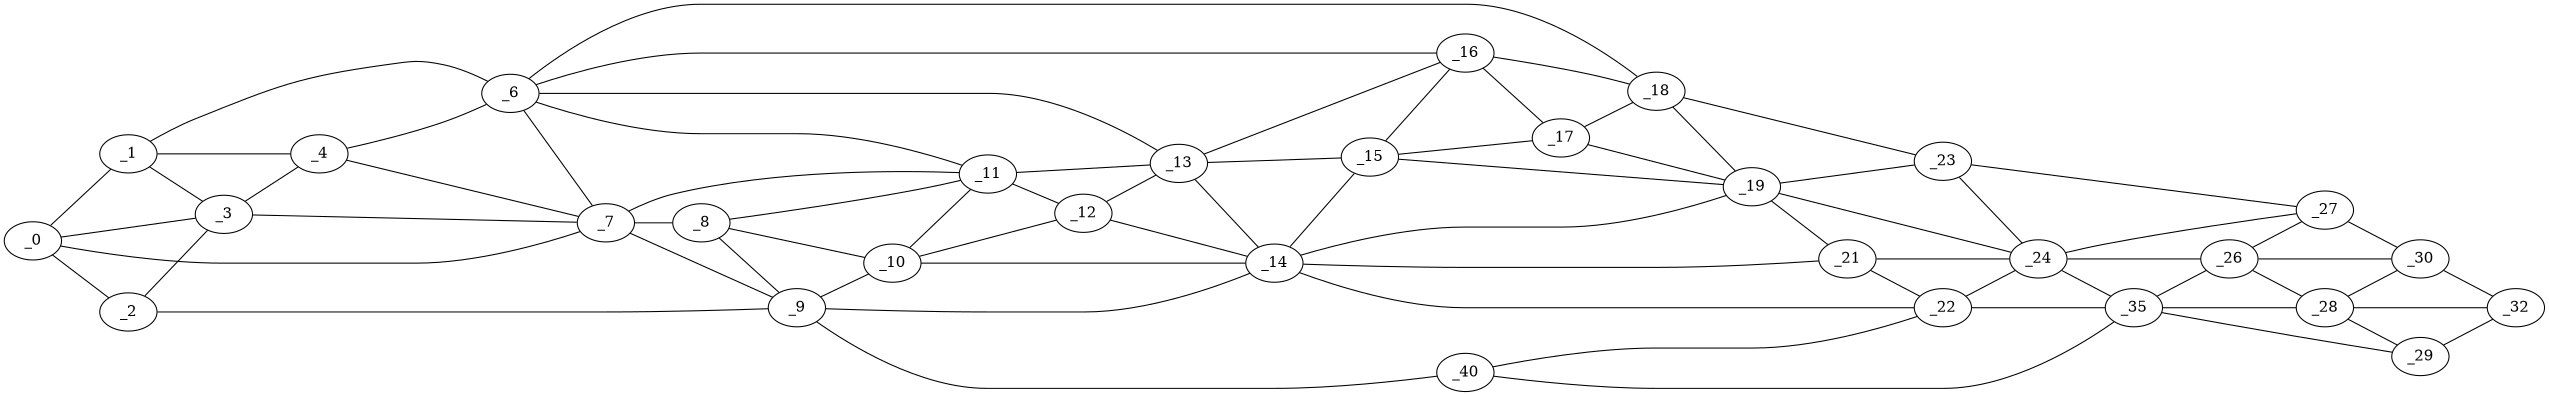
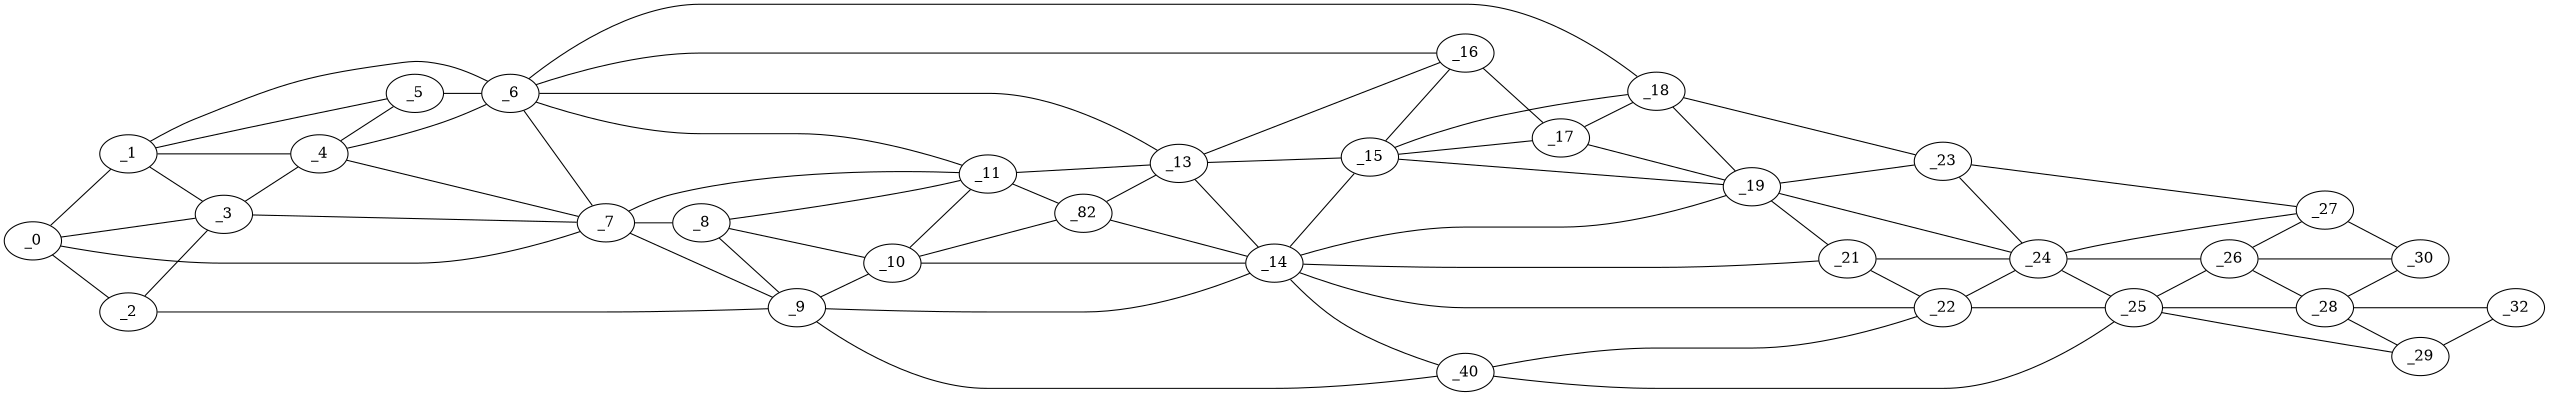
  graph {
    rankdir=LR
    node [x=62 y=65]
    edge [valence=2]
    _0 [x=5 y=61]
    _1 [x=9 y=52]
    _2 [x=11]
    _3 [x=14 y=62]
    _7 [x=30 y=62]
    _4 [x=20 y=54]
+   _5 [x=22 y=47]
    _6 [x=27 y=44]
    _9 [x=39 y=74]
    _11 [x=45 y=56]
    _13 [x=52 y=54]
    _16 [y=45]
    _18 [x=69 y=45]
    _8 [x=36 y=63]
    _10 [x=43]
    _14 [x=55 y=59]
    n17 [label=_40 x=76 y=83]
-   _12 [x=50 y=57]
+   _12 [x=50 y=57 label=_82]
    _15 [x=58 y=54]
    _17 [y=51]
    _19 [x=74 y=56]
    _23 [x=81 y=48]
    _21 [x=77 y=66]
    _22 [x=77 y=76]
-   _25 [x=98 y=88 label=_35]
+   _25 [x=98 y=88]
    _24 [x=87 y=67]
    _27 [x=106 y=56]
    _26 [x=104 y=69]
    _28 [x=107 y=80]
    _29 [x=109 y=84]
    _30 [x=112]
    _32 [x=124 y=76]
    _0 -- _1 [valence=1]
    _0 -- _2 [valence=1]
    _0 -- _3
    _0 -- _7 [valence=1]
    _1 -- _3
    _1 -- _4 [valence=1]
+   _1 -- _5 [valence=1]
    _1 -- _6 [valence=1]
    _2 -- _3
    _2 -- _9 [valence=1]
    _3 -- _7 [valence=1]
    _3 -- _4
    _7 -- _9 [valence=1]
    _7 -- _11
    _7 -- _8
    _4 -- _7
+   _4 -- _5
    _4 -- _6
+   _5 -- _6
    _6 -- _7
    _6 -- _11 [valence=1]
    _6 -- _13
    _6 -- _16 [valence=1]
    _6 -- _18 [valence=1]
    _9 -- _10 [valence=1]
    _9 -- _14 [valence=1]
    _9 -- n17 [valence=1]
    _11 -- _13
    _11 -- _12 [valence=1]
    _13 -- _16
    _13 -- _14
    _13 -- _15
-   _16 -- _18
+   _15 -- _18
    _16 -- _17
    _18 -- _19 [valence=1]
    _18 -- _23 [valence=1]
    _8 -- _9
    _8 -- _11
    _8 -- _10
    _10 -- _11
    _10 -- _14
    _10 -- _12
+   _14 -- n17
    _14 -- _15
    _14 -- _19 [valence=1]
    _14 -- _21 [valence=1]
    _14 -- _22 [valence=1]
    n17 -- _22
    n17 -- _25 [valence=1]
    _12 -- _13
    _12 -- _14 [valence=1]
    _15 -- _16
    _15 -- _17
    _15 -- _19 [valence=1]
    _17 -- _18
    _17 -- _19
    _19 -- _23
    _19 -- _21
    _19 -- _24
    _23 -- _24 [valence=1]
    _23 -- _27 [valence=1]
    _21 -- _22
    _21 -- _24 [valence=1]
    _22 -- _25
    _22 -- _24
    _25 -- _26
    _25 -- _28
    _25 -- _29 [valence=1]
    _24 -- _25
    _24 -- _27
    _24 -- _26 [valence=1]
    _27 -- _30
    _26 -- _27
    _26 -- _28 [valence=1]
    _26 -- _30 [valence=1]
    _28 -- _29
    _28 -- _30
    _28 -- _32
    _29 -- _32 [valence=1]
-   _30 -- _32
  }
